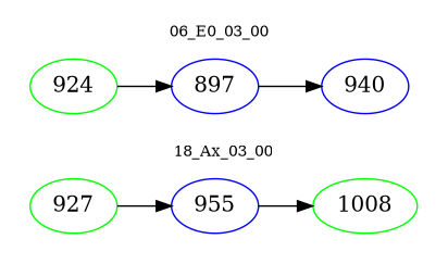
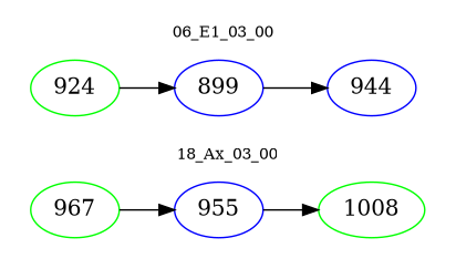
  digraph {
    rankdir=LR
    node [color=green]
    edge [color=black]
-   n1 [label=927]
+   n1 [label=967]
    n2 [color=blue label=955]
    n3 [label=1008]
    n4 [label=924]
-   n5 [color=blue label=897]
-   n6 [color=blue label=940]
+   n5 [color=blue label=899]
+   n6 [color=blue label=944]
    subgraph cluster_1 {
      color=white
      fontsize=10
      label="18_Ax_03_00"
      n1
      n2
      n3
    }
    subgraph cluster_2 {
      color=white
      fontsize=10
-     label="06_E0_03_00"
+     label="06_E1_03_00"
      n4
      n5
      n6
    }
    n1 -> n2
    n2 -> n3
    n4 -> n5
    n5 -> n6
  }
